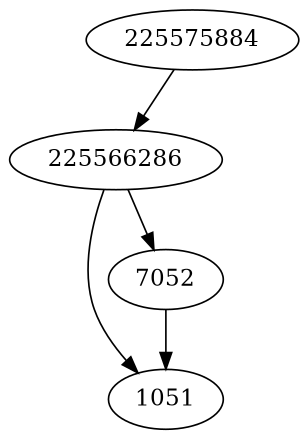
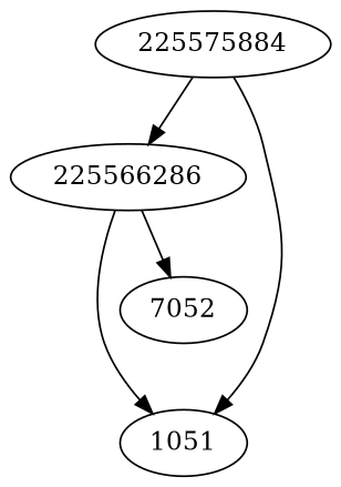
  strict digraph {
    n1 [label=225566286]
    1051
    n3 [label=7052]
    225575884
    n1 -> 1051
    n1 -> n3
-   n3 -> 1051
+   225575884 -> 1051
    225575884 -> n1
  }
